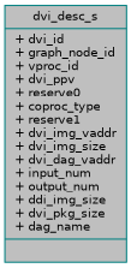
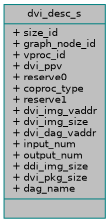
  digraph {
-   n1 [color=teal fillcolor=grey75 fontcolor=black fontname=Helvetica fontsize=10 height=0.2 label="{dvi_desc_s\n|+ dvi_id\l+ graph_node_id\l+ vproc_id\l+ dvi_ppv\l+ reserve0\l+ coproc_type\l+ reserve1\l+ dvi_img_vaddr\l+ dvi_img_size\l+ dvi_dag_vaddr\l+ input_num\l+ output_num\l+ ddi_img_size\l+ dvi_pkg_size\l+ dag_name\l|}" shape=record style=filled width=0.4]
+   n1 [color=teal fillcolor=grey75 fontcolor=black fontname=Helvetica fontsize=10 height=0.2 label="{dvi_desc_s\n|+ size_id\l+ graph_node_id\l+ vproc_id\l+ dvi_ppv\l+ reserve0\l+ coproc_type\l+ reserve1\l+ dvi_img_vaddr\l+ dvi_img_size\l+ dvi_dag_vaddr\l+ input_num\l+ output_num\l+ ddi_img_size\l+ dvi_pkg_size\l+ dag_name\l|}" shape=record style=filled width=0.4]
  }
